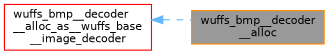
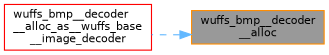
  digraph {
    rankdir=RL
    node [fontname=Helvetica fontsize=10 shape=box style=filled]
    n1 [color=darkorange fillcolor=grey60 fontcolor=black height=0.2 label="wuffs_bmp__decoder\l__alloc" width=0.4]
    n2 [color=red fillcolor=white height=0.2 label="wuffs_bmp__decoder\l__alloc_as__wuffs_base\l__image_decoder" width=0.4]
-   n2 -> n1 [color=steelblue1 dir=back fontname=Helvetica fontsize=10 labelfontname=Helvetica labelfontsize=10 style=dashed]
+   n1 -> n2 [color=steelblue1 dir=back fontname=Helvetica fontsize=10 labelfontname=Helvetica labelfontsize=10 style=dashed]
  }
